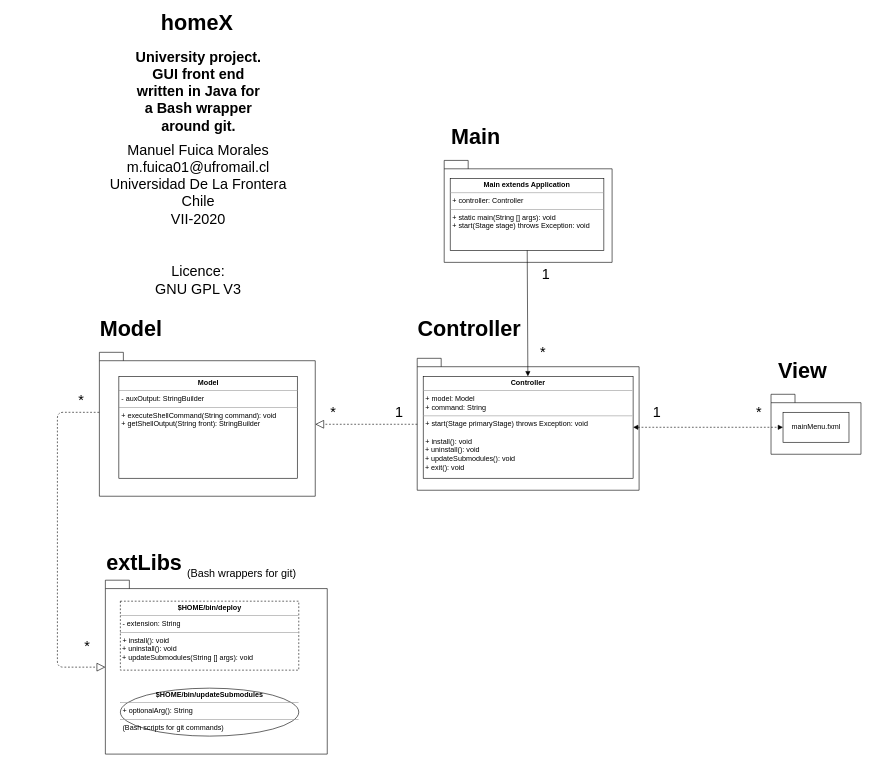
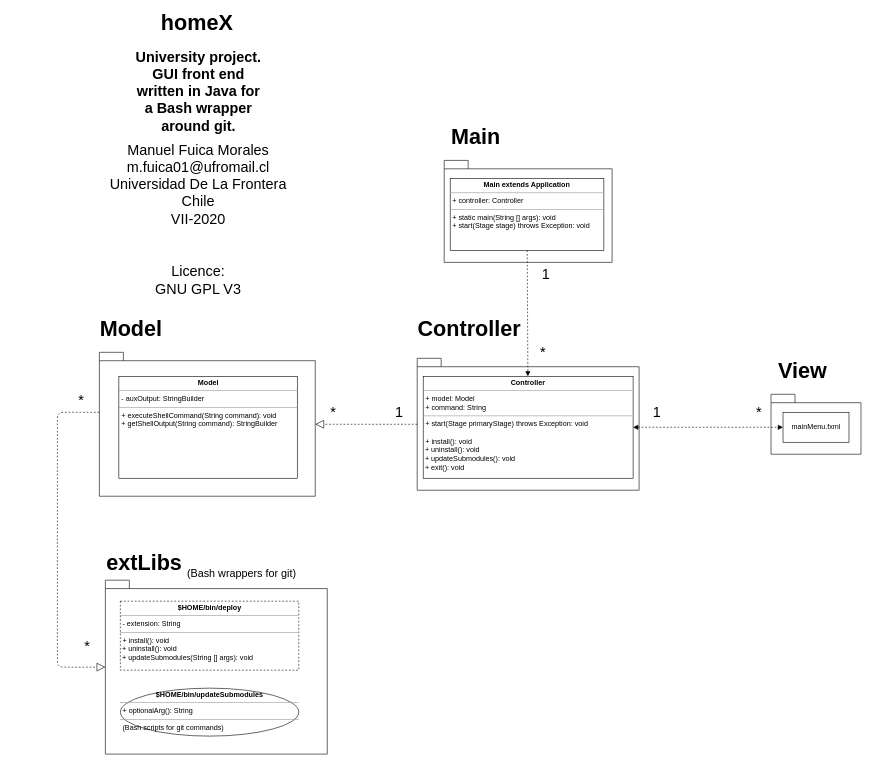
  <mxCell id="0" />
  <mxCell id="1" parent="0" />
  <mxCell id="2" value="" style="shape=folder;fontStyle=1;spacingTop=10;tabWidth=40;tabHeight=14;tabPosition=left;html=1;" vertex="1" parent="1"><mxGeometry x="165" y="580" width="360" height="240" as="geometry" /></mxCell>
  <mxCell id="3" value="&lt;h1&gt;&lt;font style=&quot;font-size: 36px&quot;&gt;homeX&lt;/font&gt;&lt;/h1&gt;" style="text;html=1;strokeColor=none;fillColor=none;align=center;verticalAlign=middle;whiteSpace=wrap;rounded=0;" vertex="1" parent="1"><mxGeometry x="247.5" y="20" width="160" height="20" as="geometry" /></mxCell>
  <mxCell id="4" value="&lt;h2&gt;&lt;font style=&quot;font-size: 24px&quot;&gt;University project. GUI front end written in Java for a Bash wrapper around git.&lt;/font&gt;&lt;/h2&gt;" style="text;html=1;strokeColor=none;fillColor=none;align=center;verticalAlign=middle;whiteSpace=wrap;rounded=0;" vertex="1" parent="1"><mxGeometry x="217.5" y="100" width="225" height="90" as="geometry" /></mxCell>
  <mxCell id="5" value="&lt;h1&gt;&lt;font style=&quot;font-size: 36px&quot;&gt;Model&lt;/font&gt;&lt;/h1&gt;" style="text;html=1;strokeColor=none;fillColor=none;align=center;verticalAlign=middle;whiteSpace=wrap;rounded=0;" vertex="1" parent="1"><mxGeometry x="197.5" y="530" width="40" height="20" as="geometry" /></mxCell>
  <mxCell id="6" value="&lt;font style=&quot;font-size: 24px&quot;&gt;Manuel Fuica Morales&lt;br&gt;m.fuica01@ufromail.cl&lt;br&gt;Universidad De La Frontera&lt;br&gt;Chile&lt;br&gt;VII-2020&lt;br&gt;&lt;/font&gt;" style="text;html=1;strokeColor=none;fillColor=none;align=center;verticalAlign=middle;whiteSpace=wrap;rounded=0;" vertex="1" parent="1"><mxGeometry x="125" y="290" width="410" height="20" as="geometry" /></mxCell>
  <mxCell id="7" value="&lt;font style=&quot;font-size: 24px&quot;&gt;Licence:&lt;br&gt;GNU GPL V3&lt;/font&gt;" style="text;html=1;strokeColor=none;fillColor=none;align=center;verticalAlign=middle;whiteSpace=wrap;rounded=0;" vertex="1" parent="1"><mxGeometry x="200" y="450" width="260" height="20" as="geometry" /></mxCell>
  <mxCell id="8" value="" style="shape=folder;fontStyle=1;spacingTop=10;tabWidth=40;tabHeight=14;tabPosition=left;html=1;" vertex="1" parent="1"><mxGeometry x="1285" y="650" width="150" height="100" as="geometry" /></mxCell>
  <mxCell id="9" value="&lt;h1&gt;&lt;font style=&quot;font-size: 36px&quot;&gt;View&lt;/font&gt;&lt;/h1&gt;" style="text;html=1;strokeColor=none;fillColor=none;align=center;verticalAlign=middle;whiteSpace=wrap;rounded=0;" vertex="1" parent="1"><mxGeometry x="1317.5" y="600" width="40" height="20" as="geometry" /></mxCell>
  <mxCell id="10" value="" style="shape=folder;fontStyle=1;spacingTop=10;tabWidth=40;tabHeight=14;tabPosition=left;html=1;" vertex="1" parent="1"><mxGeometry x="740" y="260" width="280" height="170" as="geometry" /></mxCell>
  <mxCell id="11" value="&lt;h1&gt;&lt;span style=&quot;font-size: 36px&quot;&gt;Main&lt;/span&gt;&lt;/h1&gt;" style="text;html=1;strokeColor=none;fillColor=none;align=center;verticalAlign=middle;whiteSpace=wrap;rounded=0;" vertex="1" parent="1"><mxGeometry x="772.5" y="210" width="40" height="20" as="geometry" /></mxCell>
  <mxCell id="12" value="&lt;h1&gt;&lt;span style=&quot;font-size: 36px&quot;&gt;Controller&lt;/span&gt;&lt;/h1&gt;" style="text;html=1;strokeColor=none;fillColor=none;align=center;verticalAlign=middle;whiteSpace=wrap;rounded=0;" vertex="1" parent="1"><mxGeometry x="727.5" y="530" width="107.5" height="20" as="geometry" /></mxCell>
  <mxCell id="13" value="&lt;p style=&quot;margin: 0px ; margin-top: 4px ; text-align: center&quot;&gt;&lt;b&gt;Main extends Application&lt;/b&gt;&lt;/p&gt;&lt;hr size=&quot;1&quot;&gt;&lt;p style=&quot;margin: 0px ; margin-left: 4px&quot;&gt;&lt;span&gt;+ controller: Controller&lt;/span&gt;&lt;br&gt;&lt;/p&gt;&lt;hr size=&quot;1&quot;&gt;&lt;p style=&quot;margin: 0px ; margin-left: 4px&quot;&gt;&lt;span&gt;+ static main(String [] args): void&lt;/span&gt;&lt;br&gt;&lt;/p&gt;&lt;p style=&quot;margin: 0px ; margin-left: 4px&quot;&gt;+ start(Stage stage) throws Exception: void&lt;/p&gt;" style="verticalAlign=top;align=left;overflow=fill;fontSize=12;fontFamily=Helvetica;html=1;" vertex="1" parent="1"><mxGeometry x="750" y="290" width="256.25" height="120" as="geometry" /></mxCell>
  <mxCell id="14" value="" style="shape=folder;fontStyle=1;spacingTop=10;tabWidth=40;tabHeight=14;tabPosition=left;html=1;" vertex="1" parent="1"><mxGeometry x="695" y="590" width="370" height="220" as="geometry" /></mxCell>
  <mxCell id="15" value="&lt;p style=&quot;margin: 4px 0px 0px ; text-align: center&quot;&gt;&lt;b&gt;Controller&lt;/b&gt;&lt;/p&gt;&lt;hr size=&quot;1&quot;&gt;&lt;p style=&quot;margin: 0px 0px 0px 4px&quot;&gt;&lt;span&gt;+ model: Model&lt;/span&gt;&lt;br&gt;&lt;/p&gt;&lt;p style=&quot;margin: 0px 0px 0px 4px&quot;&gt;+ command: String&lt;/p&gt;&lt;hr size=&quot;1&quot;&gt;&lt;p style=&quot;margin: 0px 0px 0px 4px&quot;&gt;&lt;span&gt;+ start(Stage primaryStage) throws Exception: void&lt;/span&gt;&lt;/p&gt;&lt;p style=&quot;margin: 0px 0px 0px 4px&quot;&gt;&lt;span&gt;&lt;br&gt;&lt;/span&gt;&lt;/p&gt;&lt;p style=&quot;margin: 0px 0px 0px 4px&quot;&gt;&lt;span&gt;+ install(): void&lt;/span&gt;&lt;/p&gt;&lt;span&gt;&amp;nbsp;+ uninstall(): void&lt;/span&gt;&lt;span&gt;&amp;nbsp;&lt;br&gt;&amp;nbsp;+ updateSubmodules(): void&lt;br&gt;&lt;/span&gt;&lt;span&gt;&amp;nbsp;+ exit(): void&lt;br&gt;&lt;/span&gt;&lt;span&gt;&amp;nbsp;&lt;/span&gt;&lt;span&gt;&lt;br&gt;&lt;/span&gt;" style="verticalAlign=top;align=left;overflow=fill;fontSize=12;fontFamily=Helvetica;html=1;" vertex="1" parent="1"><mxGeometry x="705" y="620" width="350" height="170" as="geometry" /></mxCell>
- <mxCell id="16" value="&lt;p style=&quot;margin: 4px 0px 0px ; text-align: center&quot;&gt;&lt;b&gt;Model&lt;/b&gt;&lt;/p&gt;&lt;hr size=&quot;1&quot;&gt;&lt;p style=&quot;margin: 0px 0px 0px 4px&quot;&gt;&lt;span&gt;- auxOutput: StringBuilder&lt;/span&gt;&lt;br&gt;&lt;/p&gt;&lt;hr size=&quot;1&quot;&gt;&lt;p style=&quot;margin: 0px 0px 0px 4px&quot;&gt;&lt;span&gt;+ executeShellCommand(String command): void&lt;/span&gt;&lt;/p&gt;&lt;p style=&quot;margin: 0px 0px 0px 4px&quot;&gt;+ getShellOutput(String front): StringBuilder&lt;/p&gt;&lt;p style=&quot;margin: 0px 0px 0px 4px&quot;&gt;&lt;/p&gt;&lt;span&gt;&lt;br&gt;&lt;/span&gt;" style="verticalAlign=top;align=left;overflow=fill;fontSize=12;fontFamily=Helvetica;html=1;" vertex="1" parent="1"><mxGeometry x="197.5" y="620" width="297.5" height="170" as="geometry" /></mxCell>
+ <mxCell id="16" value="&lt;p style=&quot;margin: 4px 0px 0px ; text-align: center&quot;&gt;&lt;b&gt;Model&lt;/b&gt;&lt;/p&gt;&lt;hr size=&quot;1&quot;&gt;&lt;p style=&quot;margin: 0px 0px 0px 4px&quot;&gt;&lt;span&gt;- auxOutput: StringBuilder&lt;/span&gt;&lt;br&gt;&lt;/p&gt;&lt;hr size=&quot;1&quot;&gt;&lt;p style=&quot;margin: 0px 0px 0px 4px&quot;&gt;&lt;span&gt;+ executeShellCommand(String command): void&lt;/span&gt;&lt;/p&gt;&lt;p style=&quot;margin: 0px 0px 0px 4px&quot;&gt;+ getShellOutput(String command): StringBuilder&lt;/p&gt;&lt;p style=&quot;margin: 0px 0px 0px 4px&quot;&gt;&lt;/p&gt;&lt;span&gt;&lt;br&gt;&lt;/span&gt;" style="verticalAlign=top;align=left;overflow=fill;fontSize=12;fontFamily=Helvetica;html=1;" vertex="1" parent="1"><mxGeometry x="197.5" y="620" width="297.5" height="170" as="geometry" /></mxCell>
  <mxCell id="17" value="mainMenu.fxml" style="html=1;" vertex="1" parent="1"><mxGeometry x="1305" y="680" width="110" height="50" as="geometry" /></mxCell>
  <mxCell id="18" value="" style="shape=folder;fontStyle=1;spacingTop=10;tabWidth=40;tabHeight=14;tabPosition=left;html=1;" vertex="1" parent="1"><mxGeometry x="175" y="960" width="370" height="290" as="geometry" /></mxCell>
  <mxCell id="19" value="&lt;h1&gt;&lt;font style=&quot;font-size: 36px&quot;&gt;extLibs&lt;/font&gt;&lt;/h1&gt;" style="text;html=1;strokeColor=none;fillColor=none;align=center;verticalAlign=middle;whiteSpace=wrap;rounded=0;" vertex="1" parent="1"><mxGeometry x="20" y="920" width="440" height="20" as="geometry" /></mxCell>
  <mxCell id="20" value="&lt;p style=&quot;margin: 4px 0px 0px ; text-align: center&quot;&gt;&lt;b&gt;$HOME/bin/deploy&lt;/b&gt;&lt;/p&gt;&lt;hr size=&quot;1&quot;&gt;&lt;p style=&quot;margin: 0px 0px 0px 4px&quot;&gt;- extension: String&lt;/p&gt;&lt;hr size=&quot;1&quot;&gt;&lt;p style=&quot;margin: 0px 0px 0px 4px&quot;&gt;+ install(): void&lt;/p&gt;&lt;p style=&quot;margin: 0px 0px 0px 4px&quot;&gt;&lt;/p&gt;&lt;span&gt;&amp;nbsp;+ uninstall(): void&lt;br&gt;&amp;nbsp;+ updateSubmodules(String [] args): void&lt;br&gt;&lt;/span&gt;" style="verticalAlign=top;align=left;overflow=fill;fontSize=12;fontFamily=Helvetica;html=1;dashed=1;" vertex="1" parent="1"><mxGeometry x="200" y="995" width="297.5" height="115" as="geometry" /></mxCell>
  <mxCell id="21" value="&lt;p style=&quot;margin: 4px 0px 0px ; text-align: center&quot;&gt;&lt;b&gt;$HOME/bin/updateSubmodules&lt;/b&gt;&lt;/p&gt;&lt;hr size=&quot;1&quot;&gt;&lt;p style=&quot;margin: 0px 0px 0px 4px&quot;&gt;+ optionalArg(): String&lt;/p&gt;&lt;hr size=&quot;1&quot;&gt;&lt;p style=&quot;margin: 0px 0px 0px 4px&quot;&gt;(Bash scripts for git commands)&lt;/p&gt;&lt;span&gt;&lt;br&gt;&lt;/span&gt;" style="ellipse;verticalAlign=top;align=left;overflow=fill;fontSize=12;fontFamily=Helvetica;html=1;" vertex="1" parent="1"><mxGeometry x="200" y="1140" width="297.5" height="80" as="geometry" /></mxCell>
  <mxCell id="22" value="&lt;p&gt;&lt;font style=&quot;font-size: 18px&quot;&gt;(Bash wrappers for git)&lt;/font&gt;&lt;/p&gt;" style="text;html=1;strokeColor=none;fillColor=none;align=center;verticalAlign=middle;whiteSpace=wrap;rounded=0;" vertex="1" parent="1"><mxGeometry x="305" y="940" width="195" height="20" as="geometry" /></mxCell>
  <mxCell id="23" value="" style="endArrow=block;dashed=1;endFill=0;endSize=12;html=1;exitX=-0.001;exitY=0.417;exitDx=0;exitDy=0;exitPerimeter=0;" edge="1" parent="1" source="2" target="18"><mxGeometry width="160" relative="1" as="geometry"><mxPoint x="425" y="830" as="sourcePoint" /><mxPoint x="585" y="830" as="targetPoint" /><Array as="points"><mxPoint x="95" y="680" /><mxPoint x="95" y="1105" /></Array></mxGeometry></mxCell>
  <mxCell id="24" value="" style="endArrow=block;dashed=1;endFill=0;endSize=12;html=1;" edge="1" parent="1" source="14" target="2"><mxGeometry width="160" relative="1" as="geometry"><mxPoint x="525" y="720" as="sourcePoint" /><mxPoint x="685" y="720" as="targetPoint" /></mxGeometry></mxCell>
- <mxCell id="25" value="" style="html=1;verticalAlign=bottom;endArrow=block;" edge="1" parent="1" source="13" target="15"><mxGeometry width="80" relative="1" as="geometry"><mxPoint x="825" y="580" as="sourcePoint" /><mxPoint x="905" y="580" as="targetPoint" /></mxGeometry></mxCell>
+ <mxCell id="25" value="" style="html=1;verticalAlign=bottom;endArrow=block;dashed=1;" edge="1" parent="1" source="13" target="15"><mxGeometry width="80" relative="1" as="geometry"><mxPoint x="825" y="580" as="sourcePoint" /><mxPoint x="905" y="580" as="targetPoint" /></mxGeometry></mxCell>
  <mxCell id="26" value="&lt;font style=&quot;font-size: 24px&quot;&gt;1&lt;/font&gt;" style="text;html=1;strokeColor=none;fillColor=none;align=center;verticalAlign=middle;whiteSpace=wrap;rounded=0;" vertex="1" parent="1"><mxGeometry x="890" y="440" width="40" height="20" as="geometry" /></mxCell>
  <mxCell id="27" value="&lt;font style=&quot;font-size: 24px&quot;&gt;*&lt;/font&gt;" style="text;html=1;strokeColor=none;fillColor=none;align=center;verticalAlign=middle;whiteSpace=wrap;rounded=0;" vertex="1" parent="1"><mxGeometry x="885" y="570" width="40" height="20" as="geometry" /></mxCell>
  <mxCell id="28" value="&lt;font style=&quot;font-size: 24px&quot;&gt;1&lt;/font&gt;" style="text;html=1;strokeColor=none;fillColor=none;align=center;verticalAlign=middle;whiteSpace=wrap;rounded=0;" vertex="1" parent="1"><mxGeometry x="1075" y="670" width="40" height="20" as="geometry" /></mxCell>
  <mxCell id="29" value="&lt;font style=&quot;font-size: 24px&quot;&gt;*&lt;/font&gt;" style="text;html=1;strokeColor=none;fillColor=none;align=center;verticalAlign=middle;whiteSpace=wrap;rounded=0;" vertex="1" parent="1"><mxGeometry x="1245" y="670" width="40" height="20" as="geometry" /></mxCell>
  <mxCell id="30" value="" style="endArrow=block;startArrow=block;endFill=1;startFill=1;html=1;dashed=1;" edge="1" parent="1" source="15" target="17"><mxGeometry width="160" relative="1" as="geometry"><mxPoint x="1105" y="710" as="sourcePoint" /><mxPoint x="1265" y="710" as="targetPoint" /></mxGeometry></mxCell>
  <mxCell id="31" value="&lt;font style=&quot;font-size: 24px&quot;&gt;1&lt;/font&gt;" style="text;html=1;strokeColor=none;fillColor=none;align=center;verticalAlign=middle;whiteSpace=wrap;rounded=0;" vertex="1" parent="1"><mxGeometry x="645" y="670" width="40" height="20" as="geometry" /></mxCell>
  <mxCell id="32" value="&lt;font style=&quot;font-size: 24px&quot;&gt;*&lt;/font&gt;" style="text;html=1;strokeColor=none;fillColor=none;align=center;verticalAlign=middle;whiteSpace=wrap;rounded=0;" vertex="1" parent="1"><mxGeometry x="535" y="670" width="40" height="20" as="geometry" /></mxCell>
  <mxCell id="33" value="&lt;font style=&quot;font-size: 24px&quot;&gt;*&lt;/font&gt;" style="text;html=1;strokeColor=none;fillColor=none;align=center;verticalAlign=middle;whiteSpace=wrap;rounded=0;" vertex="1" parent="1"><mxGeometry x="115" y="650" width="40" height="20" as="geometry" /></mxCell>
  <mxCell id="34" value="&lt;font style=&quot;font-size: 24px&quot;&gt;*&lt;/font&gt;" style="text;html=1;strokeColor=none;fillColor=none;align=center;verticalAlign=middle;whiteSpace=wrap;rounded=0;" vertex="1" parent="1"><mxGeometry x="125" y="1060" width="40" height="20" as="geometry" /></mxCell>
